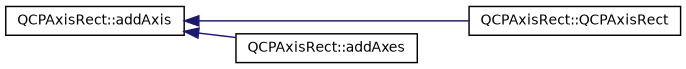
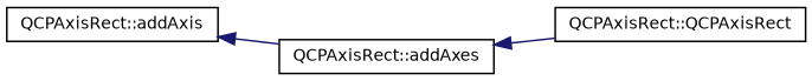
  digraph {
    rankdir=LR
    node [color=black fillcolor=white fontname=Helvetica fontsize=10 shape=record style=filled]
    edge [color=midnightblue dir=back fontname=Helvetica fontsize=10 labelfontname=Helvetica labelfontsize=10 style=solid]
    n1 [height=0.2 label="QCPAxisRect::addAxis" width=0.4]
    n2 [height=0.2 label="QCPAxisRect::QCPAxisRect" width=0.4]
    n3 [height=0.2 label="QCPAxisRect::addAxes" width=0.4]
-   n1 -> n2
+   n3 -> n2
    n1 -> n3
  }
